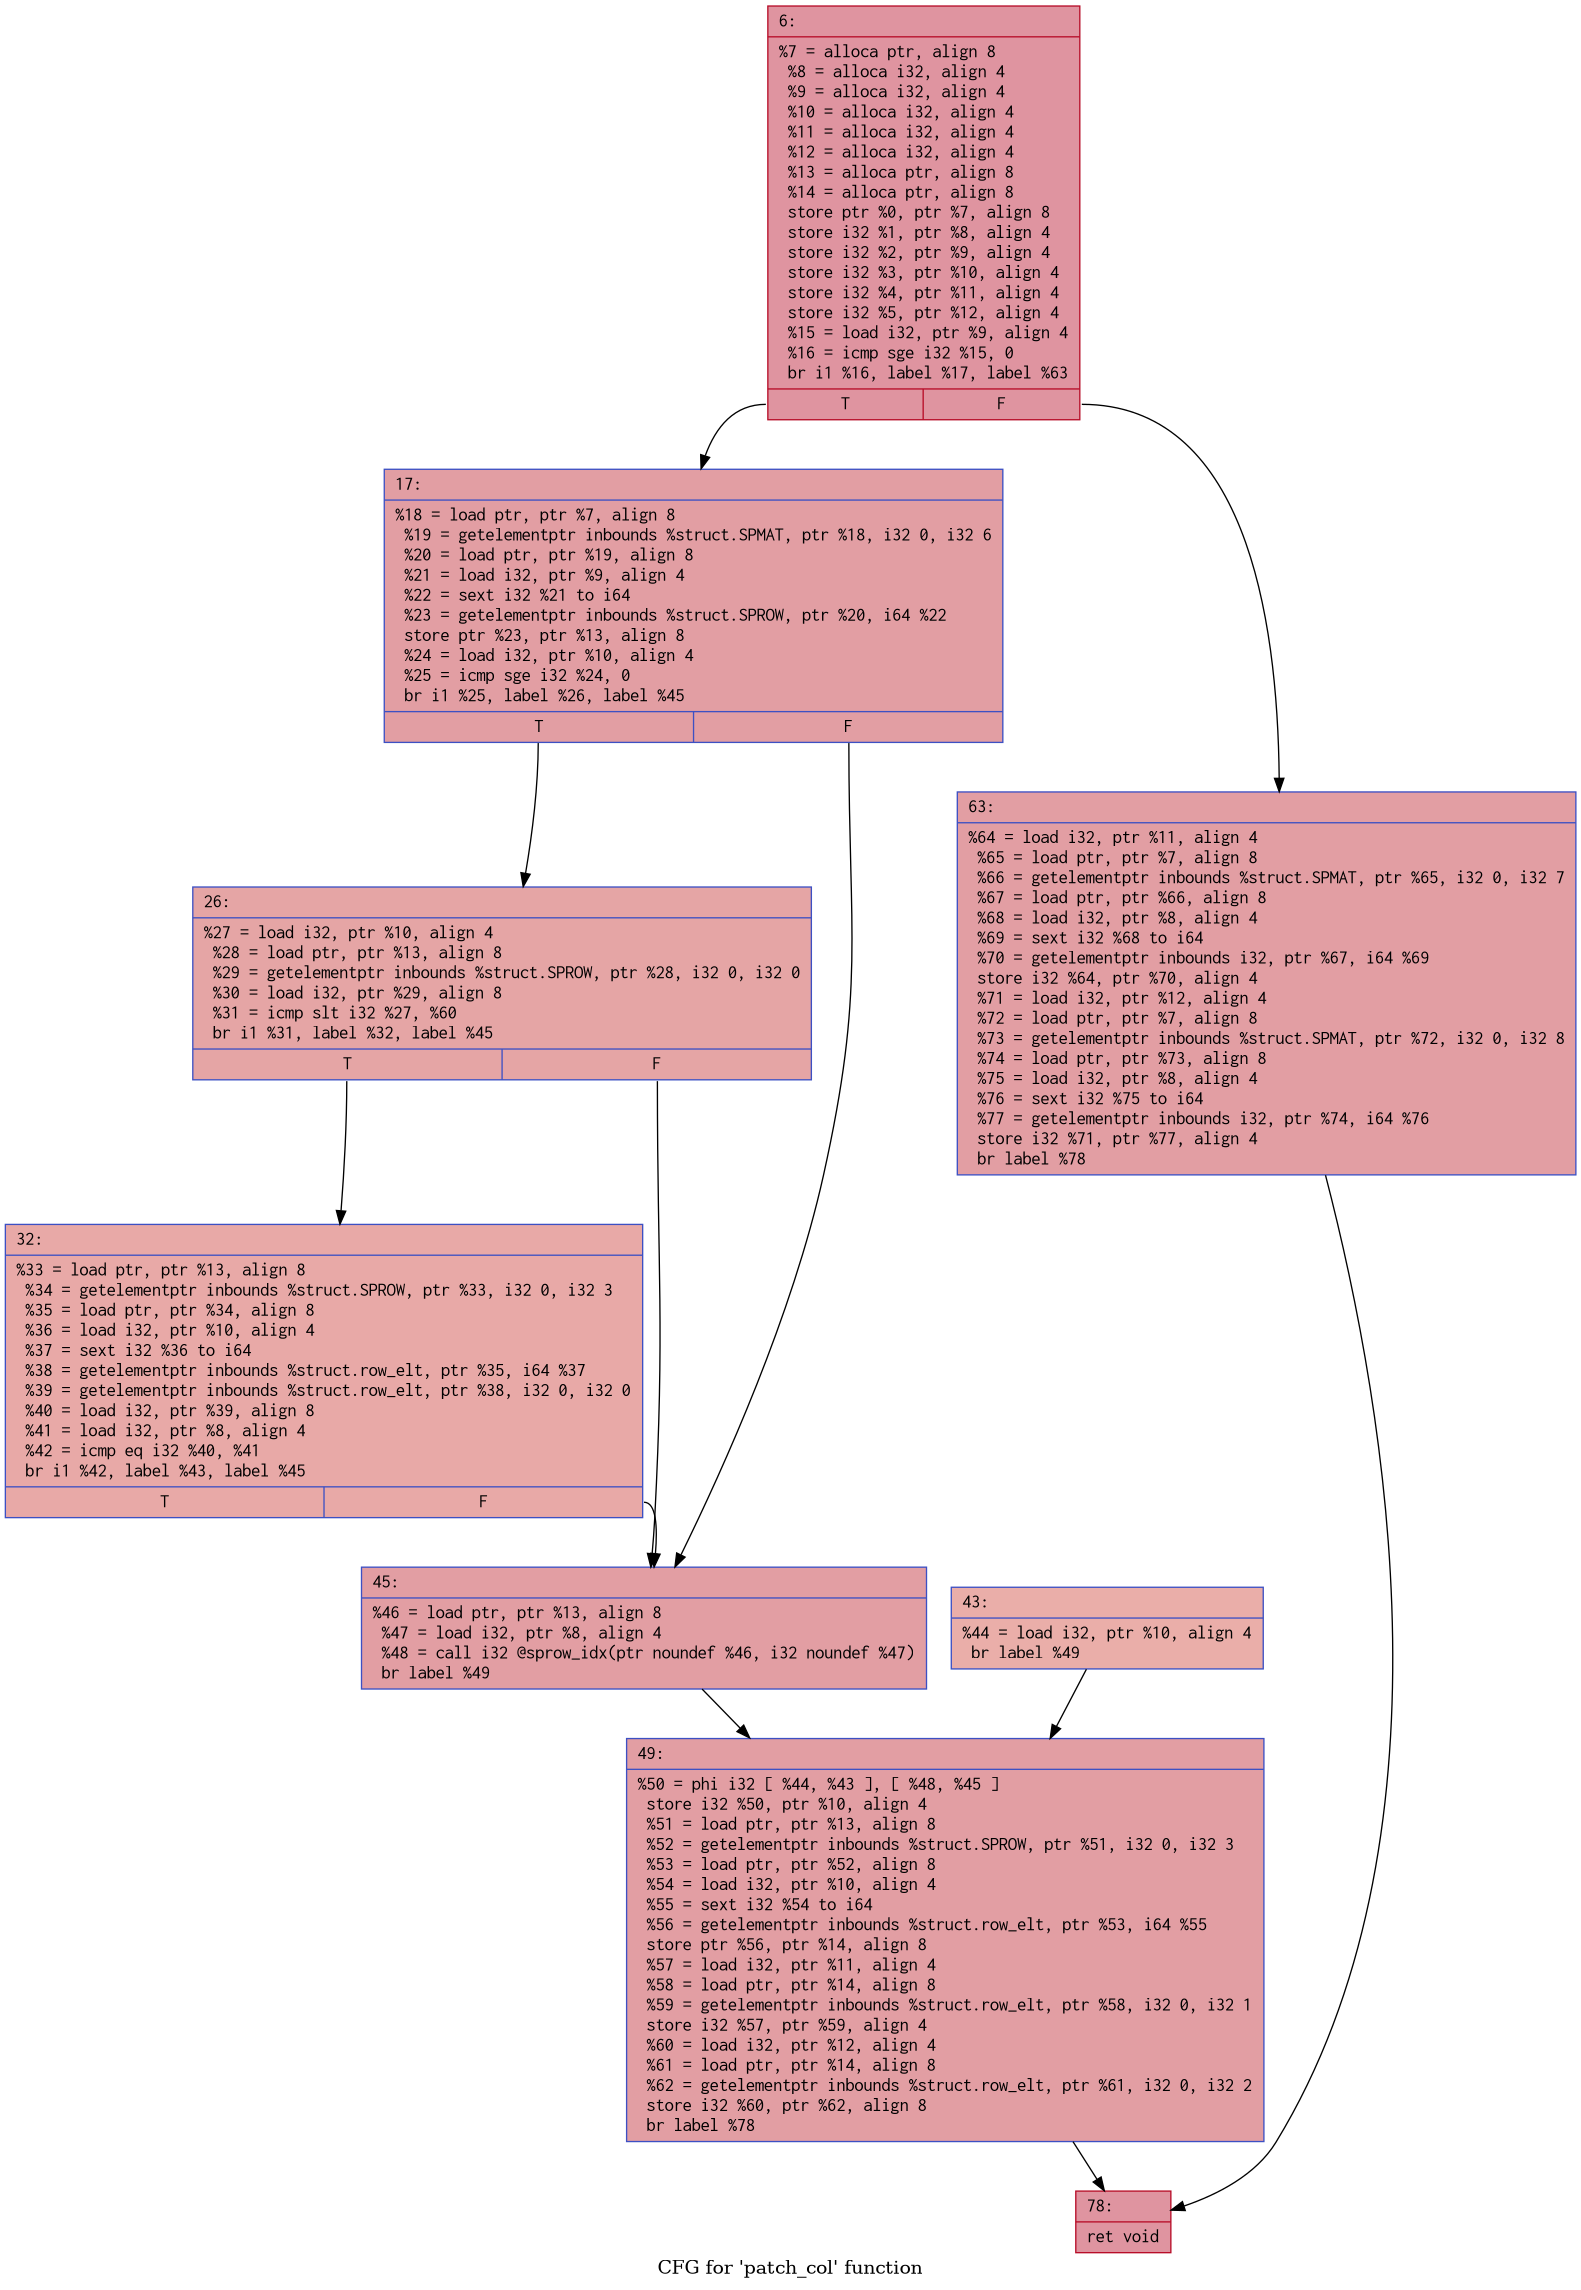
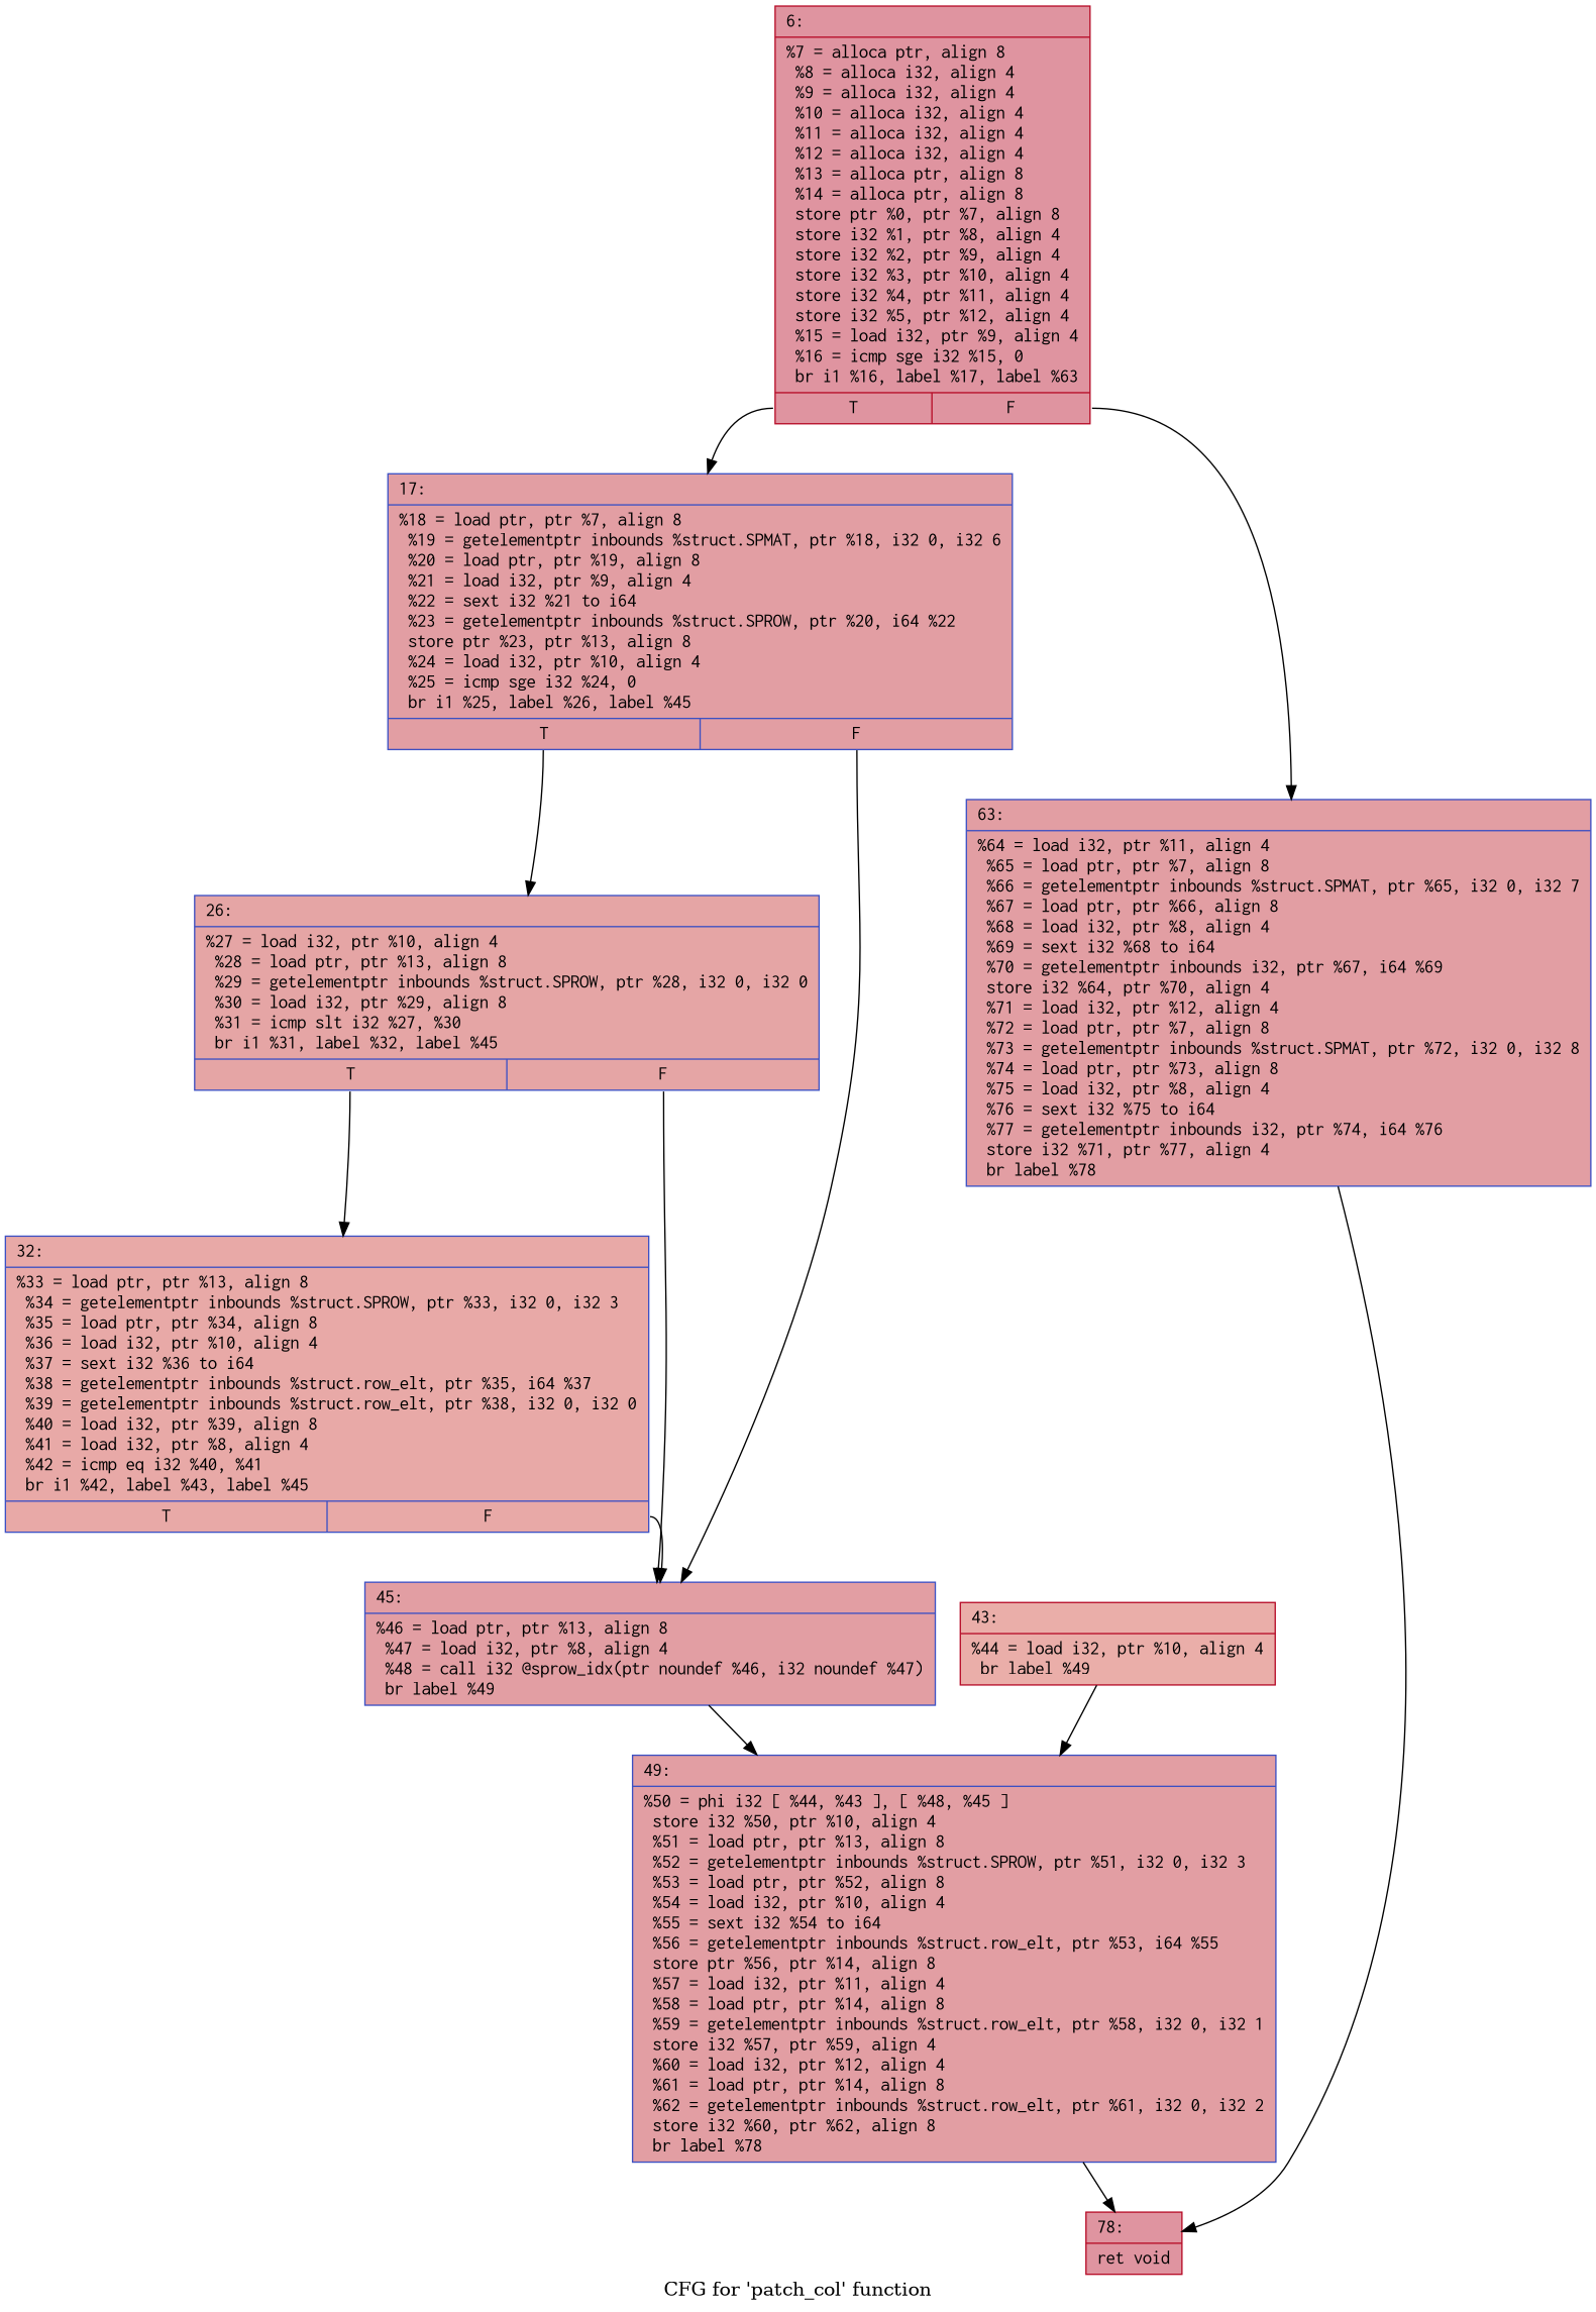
  digraph {
    label="CFG for 'patch_col' function"
    node [color="#3d50c3ff" fillcolor="#be242e70" fontname=Courier shape=record style=filled]
    n1 [color="#b70d28ff" fillcolor="#b70d2870" label="{6:\l|  %7 = alloca ptr, align 8\l  %8 = alloca i32, align 4\l  %9 = alloca i32, align 4\l  %10 = alloca i32, align 4\l  %11 = alloca i32, align 4\l  %12 = alloca i32, align 4\l  %13 = alloca ptr, align 8\l  %14 = alloca ptr, align 8\l  store ptr %0, ptr %7, align 8\l  store i32 %1, ptr %8, align 4\l  store i32 %2, ptr %9, align 4\l  store i32 %3, ptr %10, align 4\l  store i32 %4, ptr %11, align 4\l  store i32 %5, ptr %12, align 4\l  %15 = load i32, ptr %9, align 4\l  %16 = icmp sge i32 %15, 0\l  br i1 %16, label %17, label %63\l|{<s0>T|<s1>F}}"]
    n2 [label="{17:\l|  %18 = load ptr, ptr %7, align 8\l  %19 = getelementptr inbounds %struct.SPMAT, ptr %18, i32 0, i32 6\l  %20 = load ptr, ptr %19, align 8\l  %21 = load i32, ptr %9, align 4\l  %22 = sext i32 %21 to i64\l  %23 = getelementptr inbounds %struct.SPROW, ptr %20, i64 %22\l  store ptr %23, ptr %13, align 8\l  %24 = load i32, ptr %10, align 4\l  %25 = icmp sge i32 %24, 0\l  br i1 %25, label %26, label %45\l|{<s0>T|<s1>F}}"]
    n3 [label="{63:\l|  %64 = load i32, ptr %11, align 4\l  %65 = load ptr, ptr %7, align 8\l  %66 = getelementptr inbounds %struct.SPMAT, ptr %65, i32 0, i32 7\l  %67 = load ptr, ptr %66, align 8\l  %68 = load i32, ptr %8, align 4\l  %69 = sext i32 %68 to i64\l  %70 = getelementptr inbounds i32, ptr %67, i64 %69\l  store i32 %64, ptr %70, align 4\l  %71 = load i32, ptr %12, align 4\l  %72 = load ptr, ptr %7, align 8\l  %73 = getelementptr inbounds %struct.SPMAT, ptr %72, i32 0, i32 8\l  %74 = load ptr, ptr %73, align 8\l  %75 = load i32, ptr %8, align 4\l  %76 = sext i32 %75 to i64\l  %77 = getelementptr inbounds i32, ptr %74, i64 %76\l  store i32 %71, ptr %77, align 4\l  br label %78\l}"]
-   n4 [fillcolor="#c5333470" label="{26:\l|  %27 = load i32, ptr %10, align 4\l  %28 = load ptr, ptr %13, align 8\l  %29 = getelementptr inbounds %struct.SPROW, ptr %28, i32 0, i32 0\l  %30 = load i32, ptr %29, align 8\l  %31 = icmp slt i32 %27, %60\l  br i1 %31, label %32, label %45\l|{<s0>T|<s1>F}}"]
+   n4 [fillcolor="#c5333470" label="{26:\l|  %27 = load i32, ptr %10, align 4\l  %28 = load ptr, ptr %13, align 8\l  %29 = getelementptr inbounds %struct.SPROW, ptr %28, i32 0, i32 0\l  %30 = load i32, ptr %29, align 8\l  %31 = icmp slt i32 %27, %30\l  br i1 %31, label %32, label %45\l|{<s0>T|<s1>F}}"]
    n5 [label="{45:\l|  %46 = load ptr, ptr %13, align 8\l  %47 = load i32, ptr %8, align 4\l  %48 = call i32 @sprow_idx(ptr noundef %46, i32 noundef %47)\l  br label %49\l}"]
    n6 [color="#b70d28ff" fillcolor="#b70d2870" label="{78:\l|  ret void\l}"]
    n7 [fillcolor="#ca3b3770" label="{32:\l|  %33 = load ptr, ptr %13, align 8\l  %34 = getelementptr inbounds %struct.SPROW, ptr %33, i32 0, i32 3\l  %35 = load ptr, ptr %34, align 8\l  %36 = load i32, ptr %10, align 4\l  %37 = sext i32 %36 to i64\l  %38 = getelementptr inbounds %struct.row_elt, ptr %35, i64 %37\l  %39 = getelementptr inbounds %struct.row_elt, ptr %38, i32 0, i32 0\l  %40 = load i32, ptr %39, align 8\l  %41 = load i32, ptr %8, align 4\l  %42 = icmp eq i32 %40, %41\l  br i1 %42, label %43, label %45\l|{<s0>T|<s1>F}}"]
    n8 [label="{49:\l|  %50 = phi i32 [ %44, %43 ], [ %48, %45 ]\l  store i32 %50, ptr %10, align 4\l  %51 = load ptr, ptr %13, align 8\l  %52 = getelementptr inbounds %struct.SPROW, ptr %51, i32 0, i32 3\l  %53 = load ptr, ptr %52, align 8\l  %54 = load i32, ptr %10, align 4\l  %55 = sext i32 %54 to i64\l  %56 = getelementptr inbounds %struct.row_elt, ptr %53, i64 %55\l  store ptr %56, ptr %14, align 8\l  %57 = load i32, ptr %11, align 4\l  %58 = load ptr, ptr %14, align 8\l  %59 = getelementptr inbounds %struct.row_elt, ptr %58, i32 0, i32 1\l  store i32 %57, ptr %59, align 4\l  %60 = load i32, ptr %12, align 4\l  %61 = load ptr, ptr %14, align 8\l  %62 = getelementptr inbounds %struct.row_elt, ptr %61, i32 0, i32 2\l  store i32 %60, ptr %62, align 8\l  br label %78\l}"]
-   n9 [fillcolor="#d0473d70" label="{43:\l|  %44 = load i32, ptr %10, align 4\l  br label %49\l}"]
+   n9 [color="#b70d28ff" fillcolor="#d0473d70" label="{43:\l|  %44 = load i32, ptr %10, align 4\l  br label %49\l}"]
    n1 -> n2 [tailport=s0]
    n1 -> n3 [tailport=s1]
    n2 -> n4 [tailport=s0]
    n2 -> n5 [tailport=s1]
    n3 -> n6
    n4 -> n5 [tailport=s1]
    n4 -> n7 [tailport=s0]
    n5 -> n8
    n7 -> n5 [tailport=s1]
    n8 -> n6
    n9 -> n8
  }
